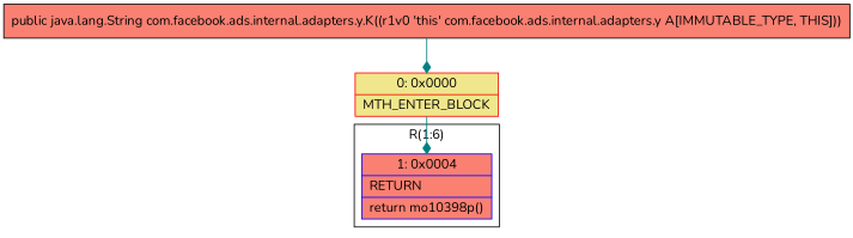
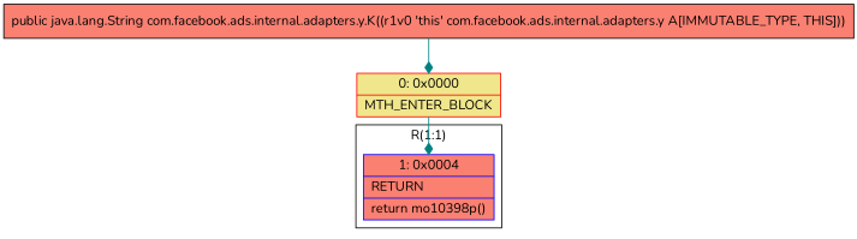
  digraph {
    fontname=Nunito
    node [shape=record style=filled fillcolor=salmon fontname=Nunito]
    edge [color=teal style=solid arrowhead=diamond fontname=Nunito]
    n1 [color=blue label="{1\:\ 0x0004|RETURN\l|return mo10398p()\l}"]
    n2 [color=red label="{0\:\ 0x0000|MTH_ENTER_BLOCK\l}" fillcolor=khaki]
    n3 [label="{public java.lang.String com.facebook.ads.internal.adapters.y.K((r1v0 'this' com.facebook.ads.internal.adapters.y A[IMMUTABLE_TYPE, THIS])) }"]
    subgraph cluster_1 {
-     label="R(1:6)"
+     label="R(1:1)"
      n1
    }
    n2 -> n1
    n3 -> n2
  }
